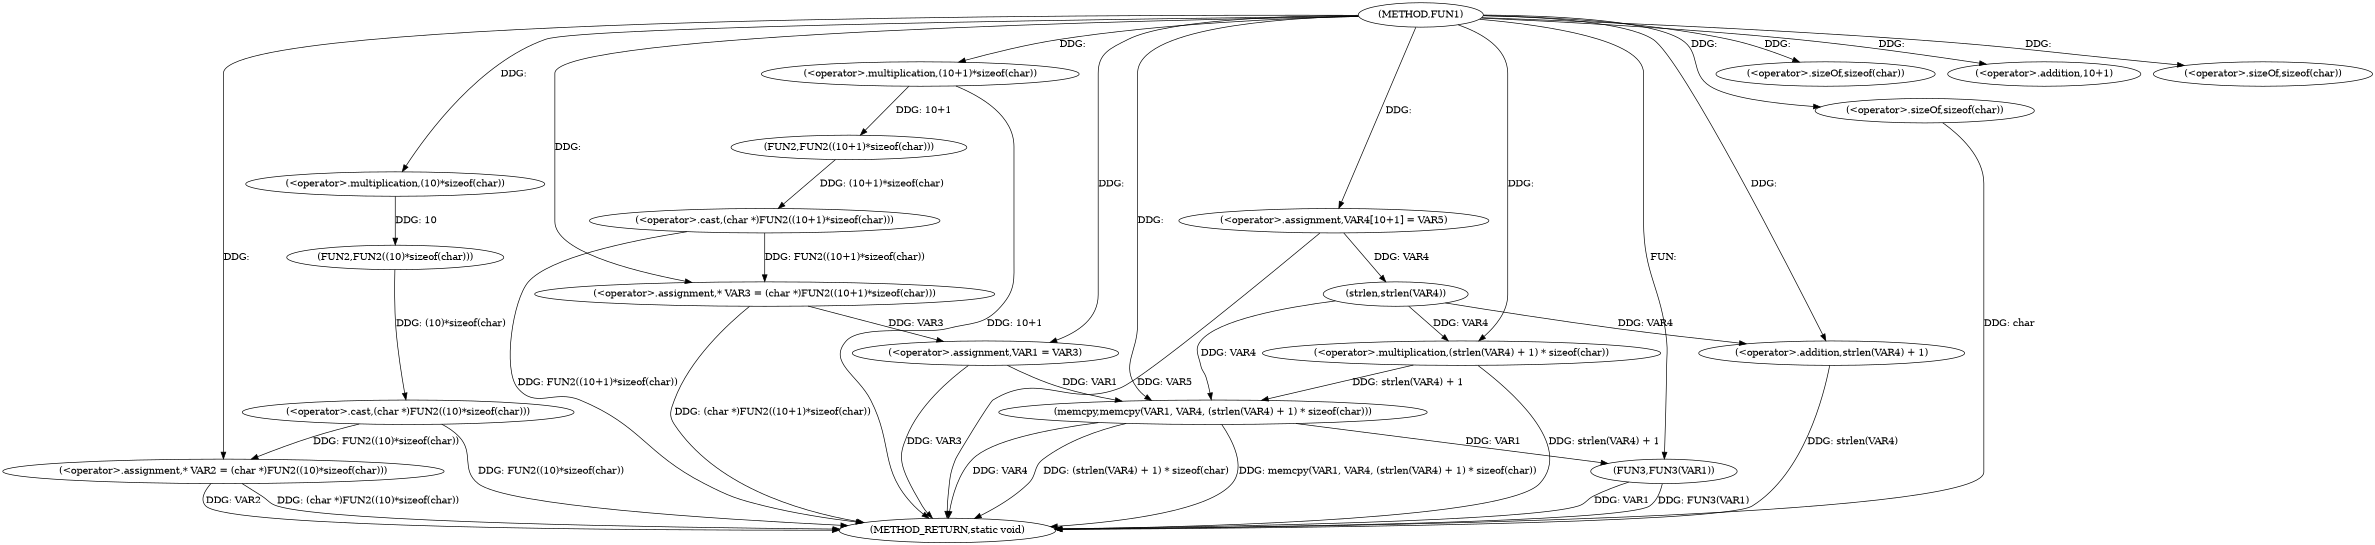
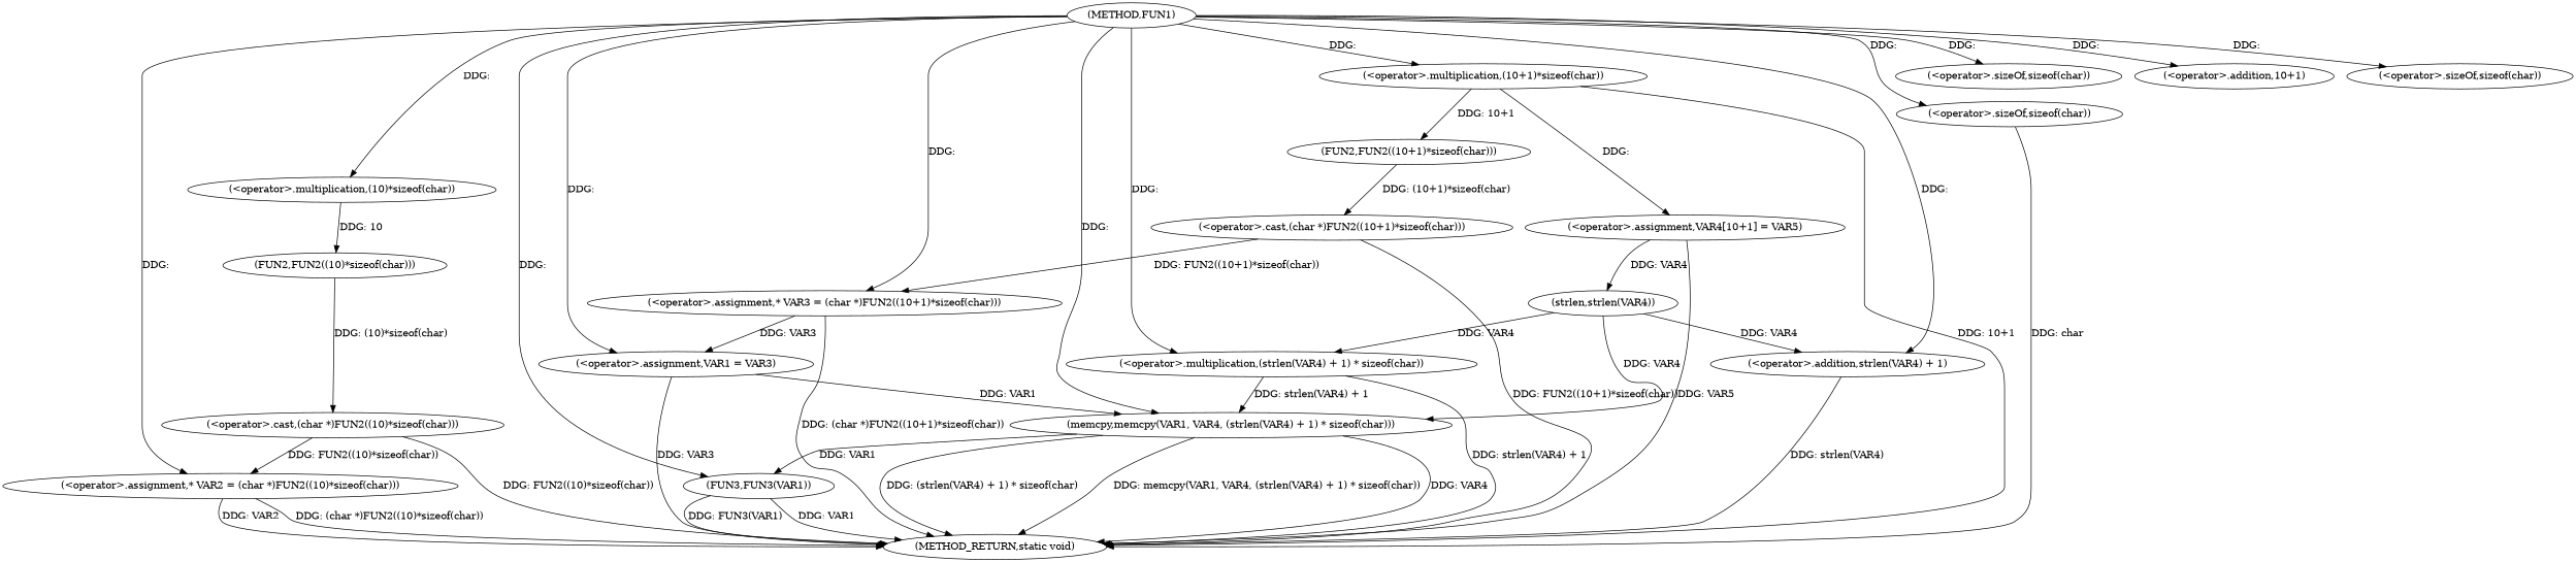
  digraph {
    n1 [label="(METHOD,FUN1)"]
    n2 [label="(<operator>.assignment,* VAR2 = (char *)FUN2((10)*sizeof(char)))"]
    n3 [label="(<operator>.multiplication,(10)*sizeof(char))"]
    n4 [label="(<operator>.sizeOf,sizeof(char))"]
    n5 [label="(<operator>.assignment,* VAR3 = (char *)FUN2((10+1)*sizeof(char)))"]
    n6 [label="(<operator>.multiplication,(10+1)*sizeof(char))"]
    n7 [label="(<operator>.addition,10+1)"]
    n8 [label="(<operator>.sizeOf,sizeof(char))"]
    n9 [label="(<operator>.assignment,VAR1 = VAR3)"]
    n10 [label="(<operator>.assignment,VAR4[10+1] = VAR5)"]
    n11 [label="(memcpy,memcpy(VAR1, VAR4, (strlen(VAR4) + 1) * sizeof(char)))"]
    n12 [label="(<operator>.multiplication,(strlen(VAR4) + 1) * sizeof(char))"]
    n13 [label="(<operator>.addition,strlen(VAR4) + 1)"]
    n14 [label="(<operator>.sizeOf,sizeof(char))"]
    n15 [label="(FUN3,FUN3(VAR1))"]
    n16 [label="(METHOD_RETURN,static void)"]
    n17 [label="(FUN2,FUN2((10)*sizeof(char)))"]
    n18 [label="(FUN2,FUN2((10+1)*sizeof(char)))"]
    n19 [label="(strlen,strlen(VAR4))"]
    n20 [label="(<operator>.cast,(char *)FUN2((10)*sizeof(char)))"]
    n21 [label="(<operator>.cast,(char *)FUN2((10+1)*sizeof(char)))"]
    n1 -> n2 [label="DDG: "]
    n1 -> n3 [label="DDG: "]
    n1 -> n4 [label="DDG: "]
    n1 -> n5 [label="DDG: "]
    n1 -> n6 [label="DDG: "]
    n1 -> n7 [label="DDG: "]
    n1 -> n8 [label="DDG: "]
    n1 -> n9 [label="DDG: "]
-   n1 -> n10 [label="DDG: "]
+   n6 -> n10 [label="DDG: "]
    n1 -> n11 [label="DDG: "]
    n1 -> n12 [label="DDG: "]
    n1 -> n13 [label="DDG: "]
    n1 -> n14 [label="DDG: "]
-   n1 -> n15 [label="FUN: "]
+   n1 -> n15 [label="DDG: "]
    n2 -> n16 [label="DDG: VAR2"]
    n2 -> n16 [label="DDG: (char *)FUN2((10)*sizeof(char))"]
    n3 -> n17 [label="DDG: 10"]
    n5 -> n9 [label="DDG: VAR3"]
    n5 -> n16 [label="DDG: (char *)FUN2((10+1)*sizeof(char))"]
    n6 -> n16 [label="DDG: 10+1"]
    n6 -> n18 [label="DDG: 10+1"]
    n9 -> n11 [label="DDG: VAR1"]
    n9 -> n16 [label="DDG: VAR3"]
    n10 -> n16 [label="DDG: VAR5"]
    n10 -> n19 [label="DDG: VAR4"]
    n11 -> n15 [label="DDG: VAR1"]
    n11 -> n16 [label="DDG: memcpy(VAR1, VAR4, (strlen(VAR4) + 1) * sizeof(char))"]
    n11 -> n16 [label="DDG: VAR4"]
    n11 -> n16 [label="DDG: (strlen(VAR4) + 1) * sizeof(char)"]
    n12 -> n11 [label="DDG: strlen(VAR4) + 1"]
    n12 -> n16 [label="DDG: strlen(VAR4) + 1"]
    n13 -> n16 [label="DDG: strlen(VAR4)"]
    n14 -> n16 [label="DDG: char"]
    n15 -> n16 [label="DDG: VAR1"]
    n15 -> n16 [label="DDG: FUN3(VAR1)"]
    n17 -> n20 [label="DDG: (10)*sizeof(char)"]
    n18 -> n21 [label="DDG: (10+1)*sizeof(char)"]
    n19 -> n11 [label="DDG: VAR4"]
    n19 -> n12 [label="DDG: VAR4"]
    n19 -> n13 [label="DDG: VAR4"]
    n20 -> n2 [label="DDG: FUN2((10)*sizeof(char))"]
    n20 -> n16 [label="DDG: FUN2((10)*sizeof(char))"]
    n21 -> n5 [label="DDG: FUN2((10+1)*sizeof(char))"]
    n21 -> n16 [label="DDG: FUN2((10+1)*sizeof(char))"]
  }
